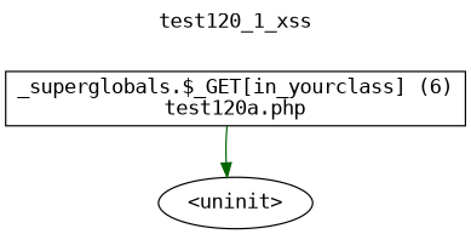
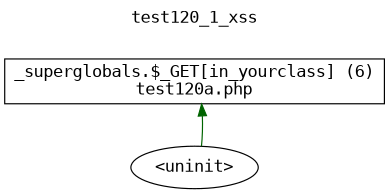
  digraph {
    label=test120_1_xss
    labelloc=t
    fontname="DejaVu Sans Mono"
    node [fontname="DejaVu Sans Mono"]
    n1 [label="_superglobals.$_GET[in_yourclass] (6)\ntest120a.php" shape=box]
    n2 [label="<uninit>" shape=ellipse]
-   n1 -> n2 [color=darkgreen style=solid fontname="DejaVu Sans Mono"]
+   n2 -> n1 [color=darkgreen style=solid fontname="DejaVu Sans Mono"]
  }
